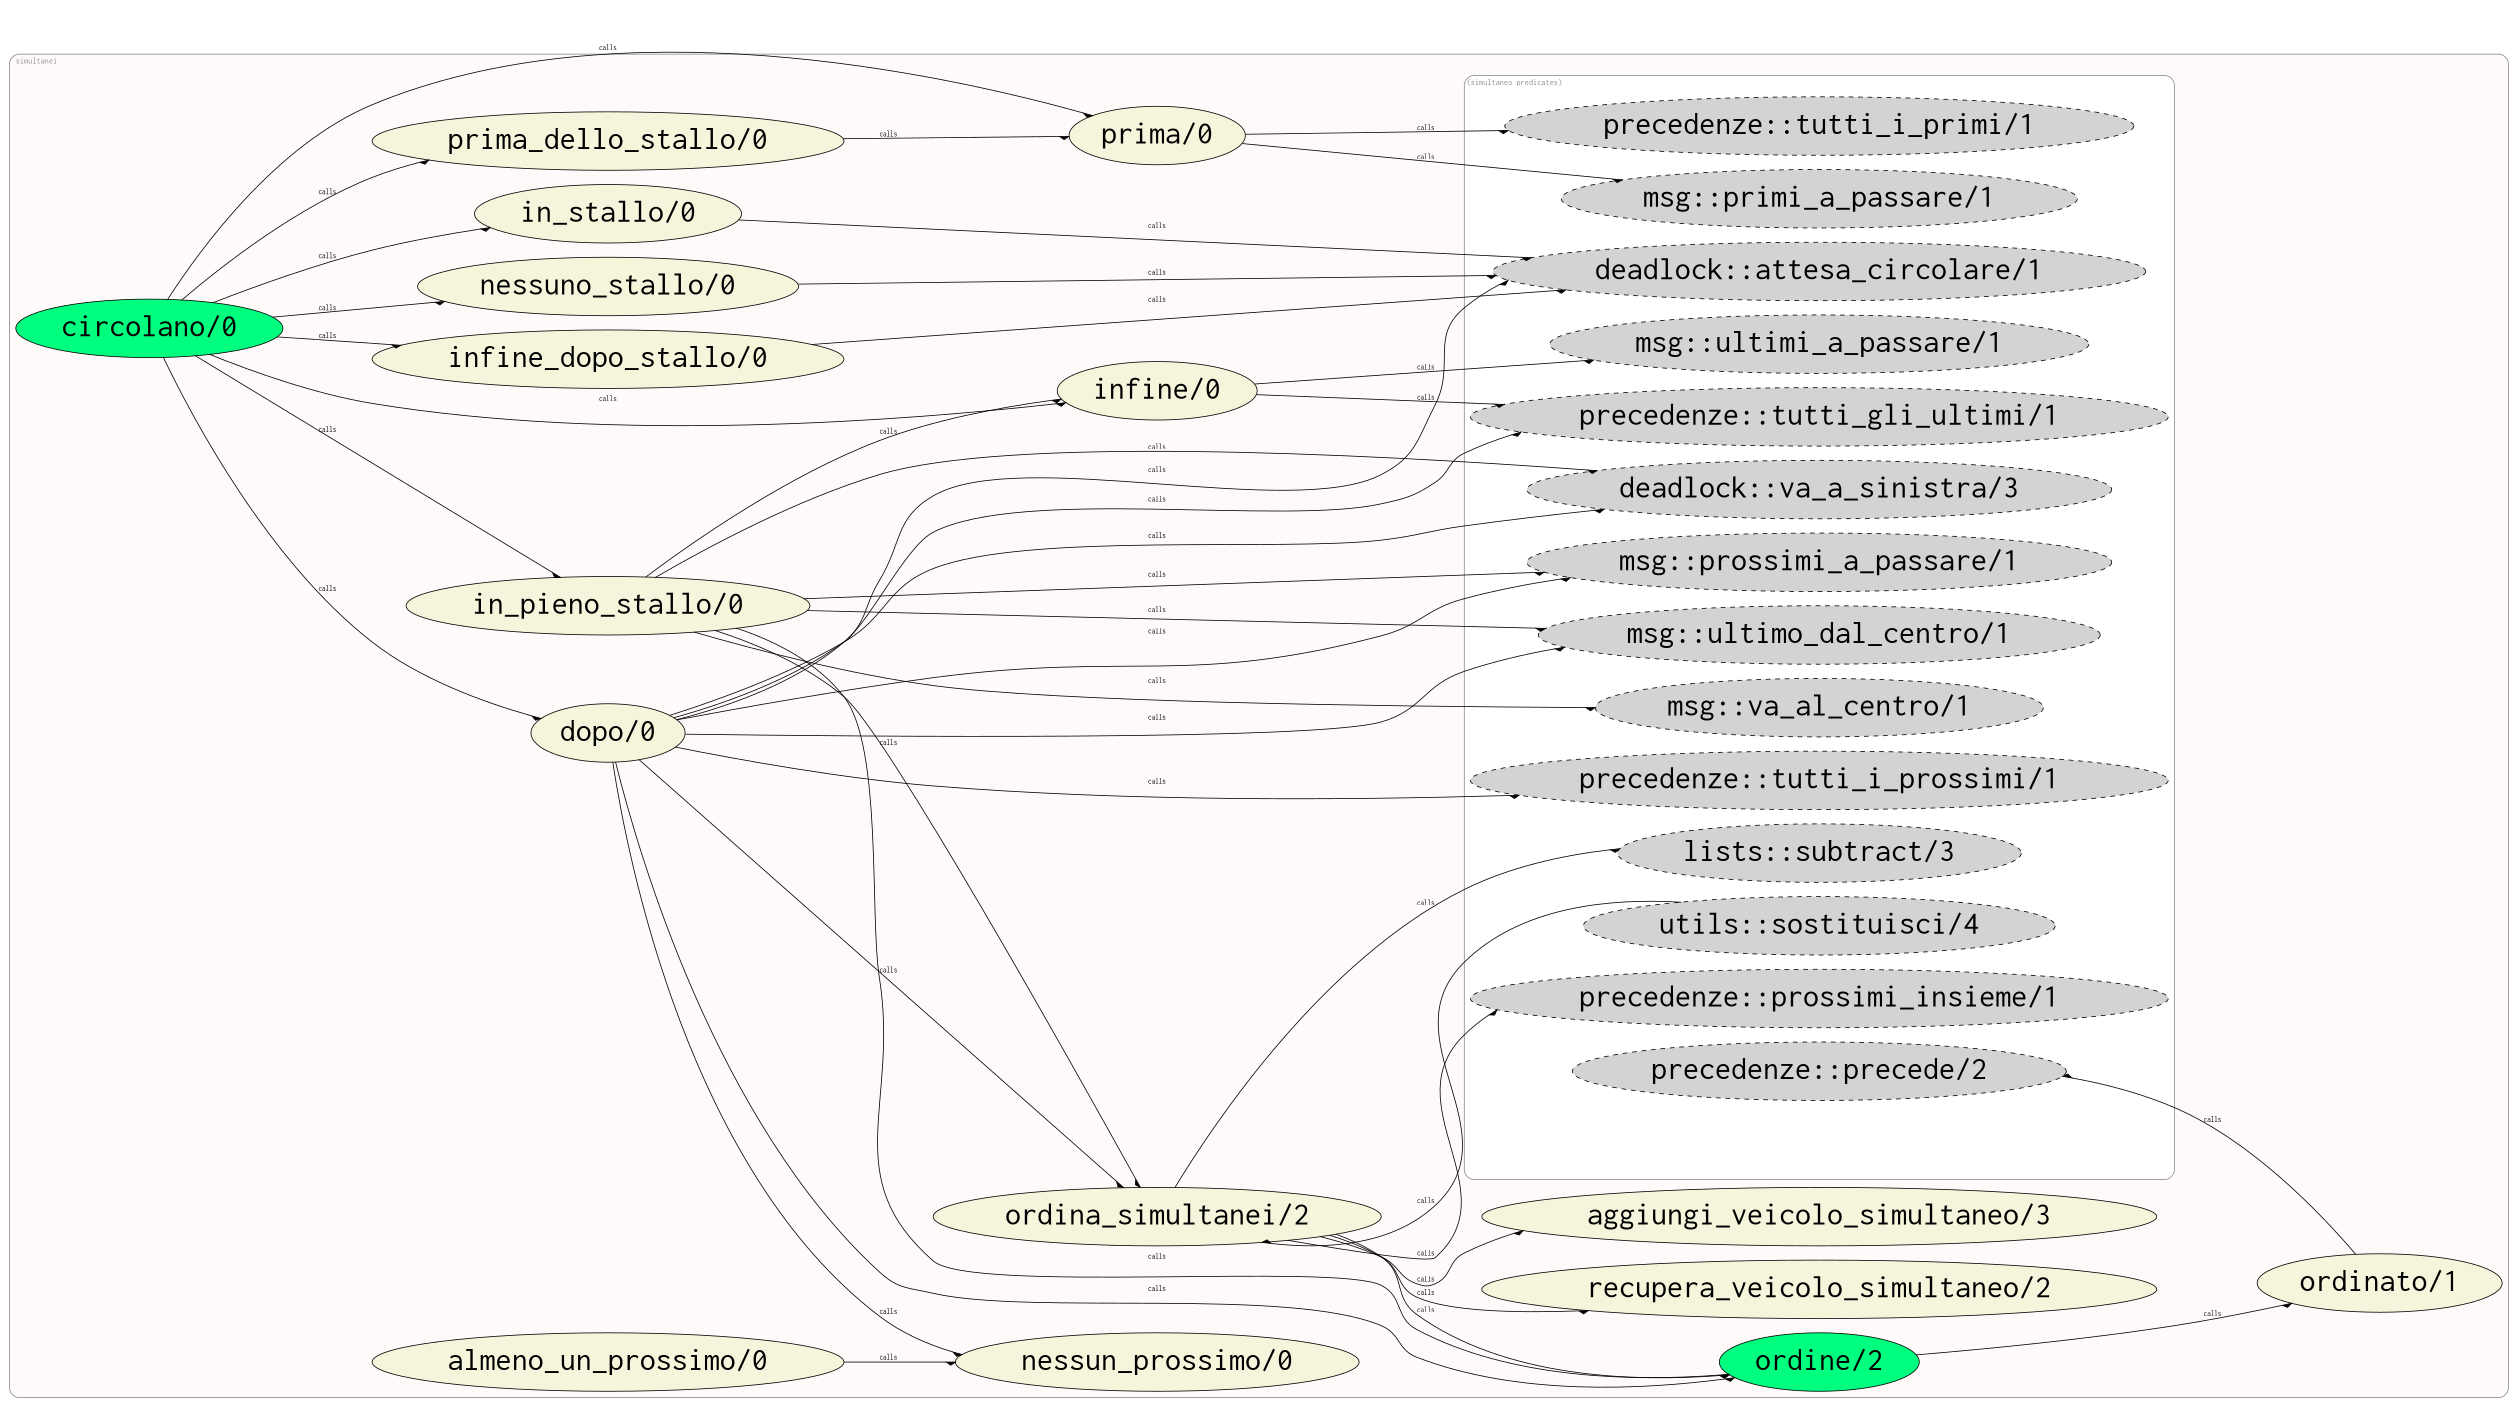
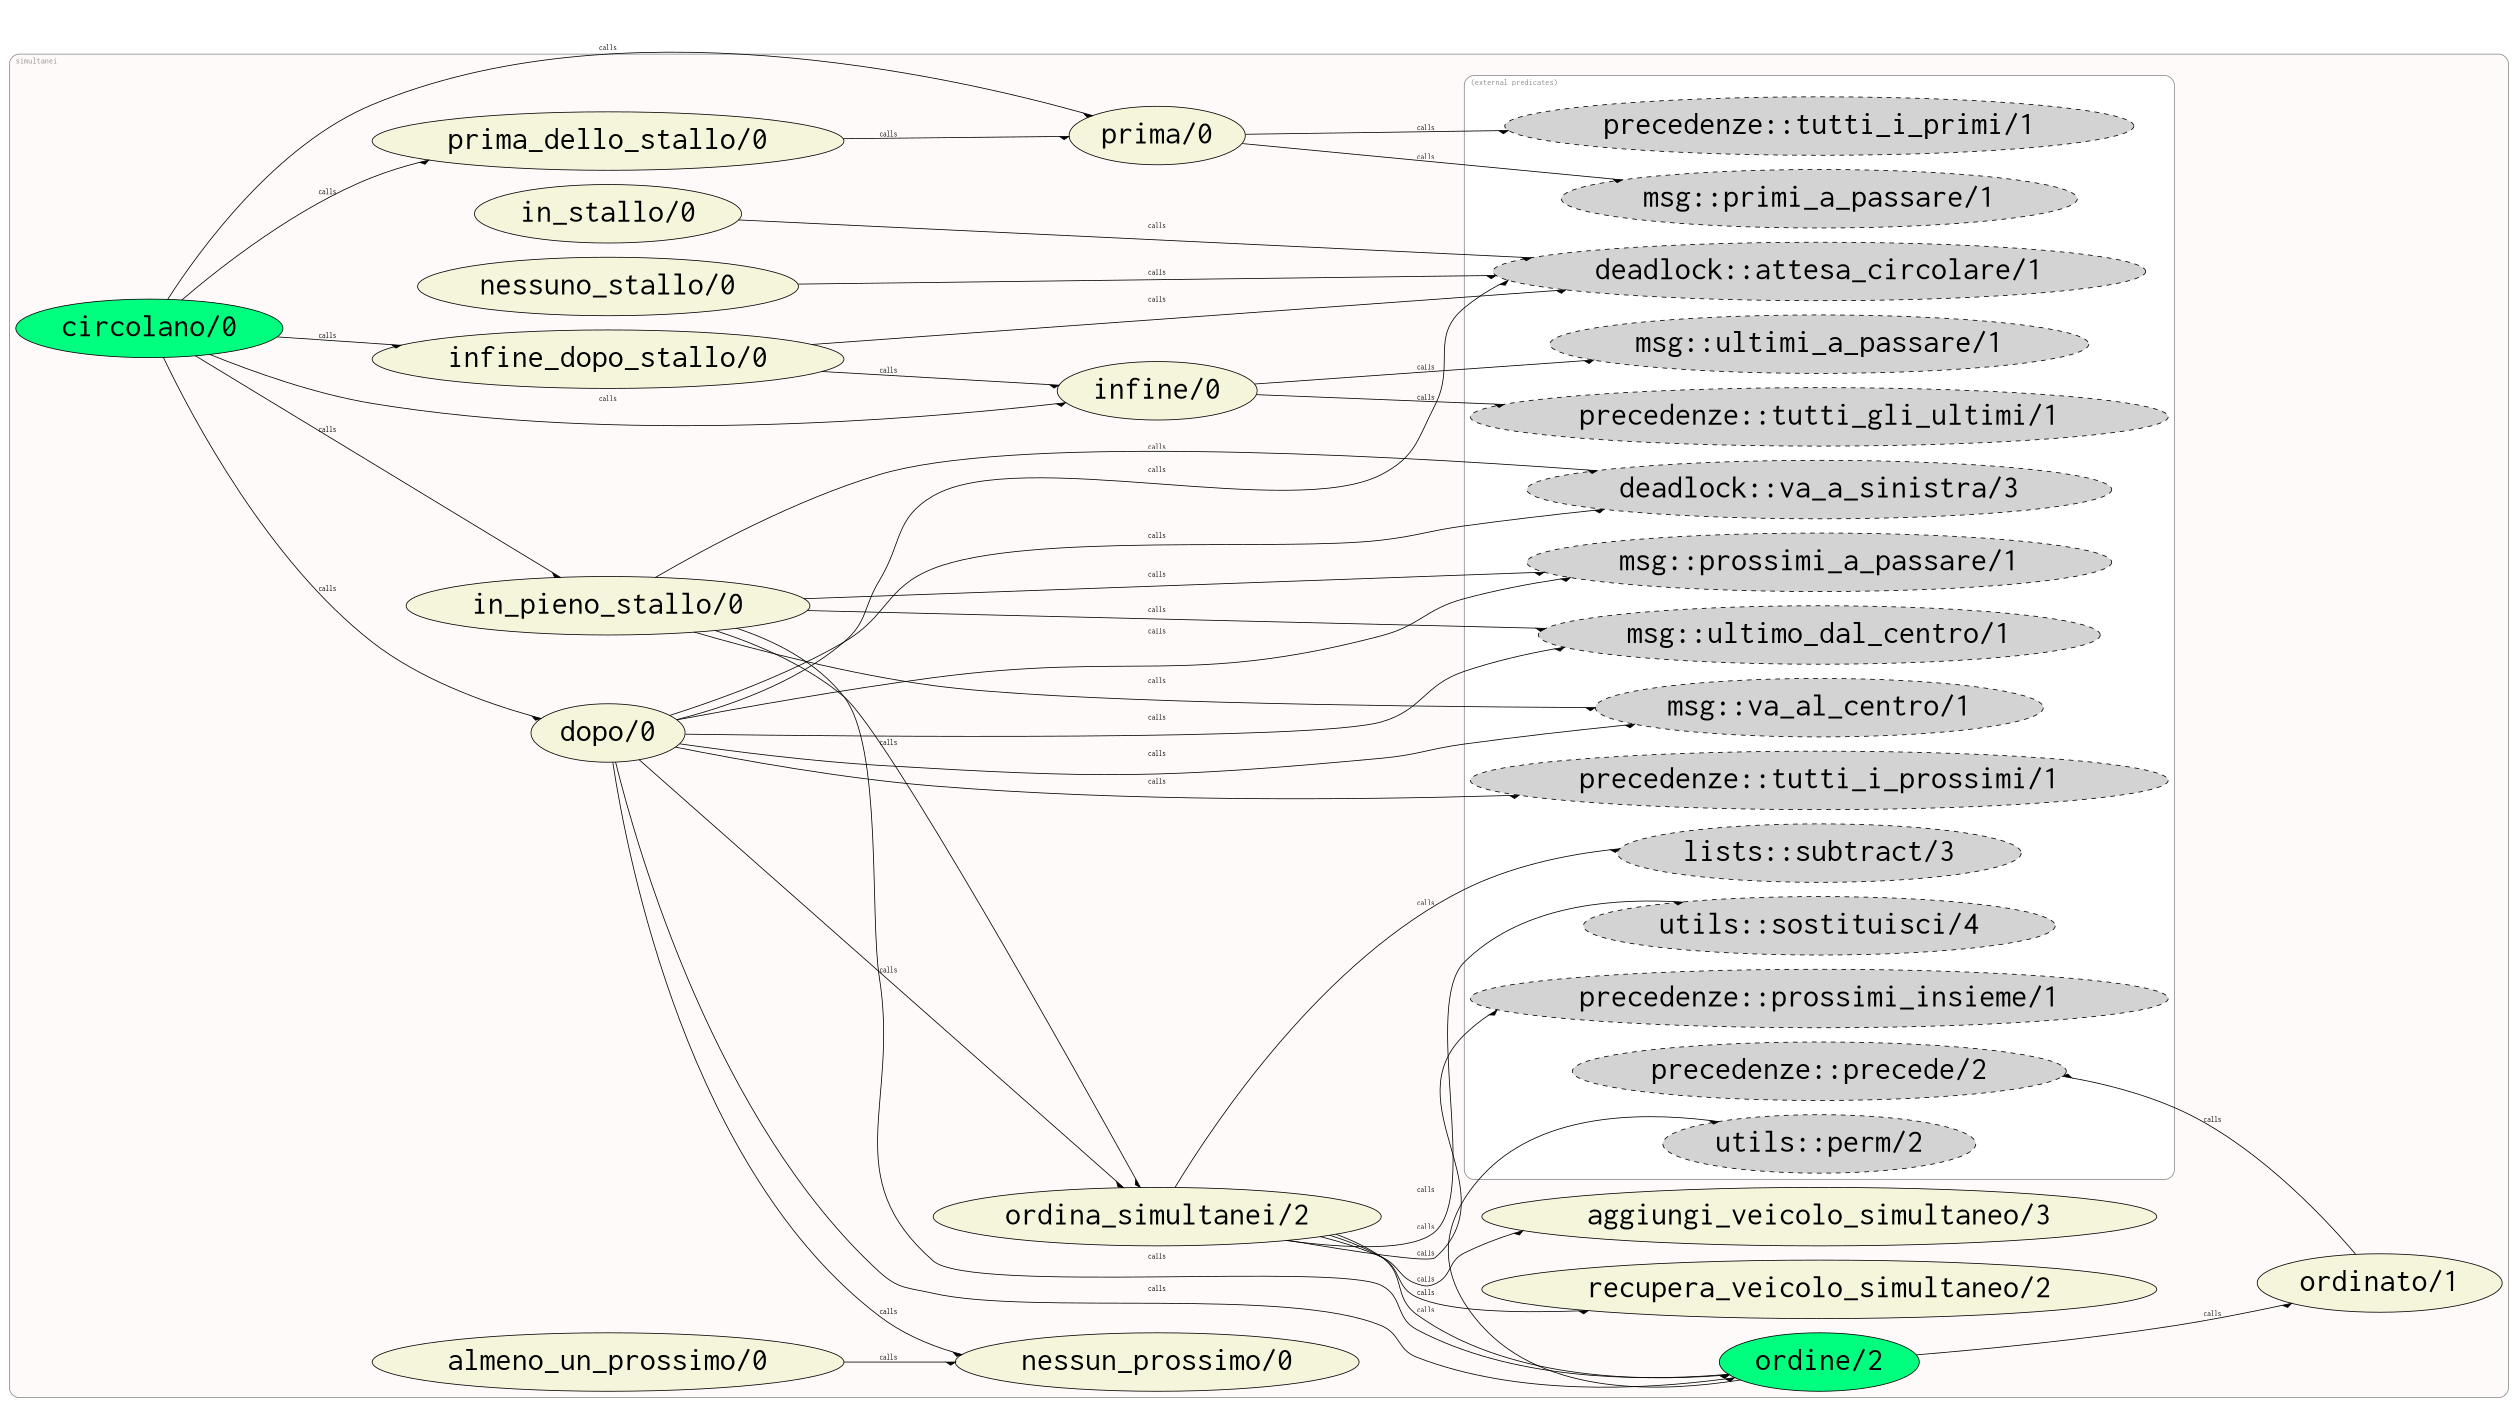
  digraph {
    clusterrank=local
    compound=true
    fontcolor=snow4
    fontname=Courier
    fontsize=10
    labeljust=l
    pack=true
    pencolor=snow4
    rankdir=LR
    ranksep=1.25
    splines=true
    node [fillcolor=lightgrey fontname=Courier fontsize=9 shape=ellipse style=filled]
    edge [arrowhead=rdiamond fontname=Courier fontsize=9]
    n1 [label=<<FONT POINT-SIZE="40"><![CDATA[precedenze::tutti_i_primi/1]]></FONT>> style="filled,dashed"]
    n2 [label=<<FONT POINT-SIZE="40"><![CDATA[msg::primi_a_passare/1]]></FONT>> style="filled,dashed"]
    n3 [label=<<FONT POINT-SIZE="40"><![CDATA[precedenze::tutti_i_prossimi/1]]></FONT>> style="filled,dashed"]
    n4 [label=<<FONT POINT-SIZE="40"><![CDATA[msg::prossimi_a_passare/1]]></FONT>> style="filled,dashed"]
    n5 [label=<<FONT POINT-SIZE="40"><![CDATA[deadlock::attesa_circolare/1]]></FONT>> style="filled,dashed"]
    n6 [label=<<FONT POINT-SIZE="40"><![CDATA[deadlock::va_a_sinistra/3]]></FONT>> style="filled,dashed"]
    n7 [label=<<FONT POINT-SIZE="40"><![CDATA[msg::va_al_centro/1]]></FONT>> style="filled,dashed"]
    n8 [label=<<FONT POINT-SIZE="40"><![CDATA[msg::ultimo_dal_centro/1]]></FONT>> style="filled,dashed"]
    n9 [label=<<FONT POINT-SIZE="40"><![CDATA[precedenze::prossimi_insieme/1]]></FONT>> style="filled,dashed"]
    n10 [label=<<FONT POINT-SIZE="40"><![CDATA[lists::subtract/3]]></FONT>> style="filled,dashed"]
    n11 [label=<<FONT POINT-SIZE="40"><![CDATA[utils::sostituisci/4]]></FONT>> style="filled,dashed"]
    n12 [label=<<FONT POINT-SIZE="40"><![CDATA[precedenze::tutti_gli_ultimi/1]]></FONT>> style="filled,dashed"]
    n13 [label=<<FONT POINT-SIZE="40"><![CDATA[msg::ultimi_a_passare/1]]></FONT>> style="filled,dashed"]
+   n14 [label=<<FONT POINT-SIZE="40"><![CDATA[utils::perm/2]]></FONT>> style="filled,dashed"]
    n15 [label=<<FONT POINT-SIZE="40"><![CDATA[precedenze::precede/2]]></FONT>> style="filled,dashed"]
    n16 [fillcolor=springgreen label=<<FONT POINT-SIZE="40"><![CDATA[circolano/0]]></FONT>>]
    n17 [fillcolor=beige label=<<FONT POINT-SIZE="40"><![CDATA[prima/0]]></FONT>>]
    n18 [fillcolor=beige label=<<FONT POINT-SIZE="40"><![CDATA[dopo/0]]></FONT>>]
    n19 [fillcolor=beige label=<<FONT POINT-SIZE="40"><![CDATA[prima_dello_stallo/0]]></FONT>>]
    n20 [fillcolor=beige label=<<FONT POINT-SIZE="40"><![CDATA[in_pieno_stallo/0]]></FONT>>]
    n21 [fillcolor=beige label=<<FONT POINT-SIZE="40"><![CDATA[infine_dopo_stallo/0]]></FONT>>]
    n22 [fillcolor=beige label=<<FONT POINT-SIZE="40"><![CDATA[nessuno_stallo/0]]></FONT>>]
    n23 [fillcolor=beige label=<<FONT POINT-SIZE="40"><![CDATA[in_stallo/0]]></FONT>>]
    n24 [fillcolor=beige label=<<FONT POINT-SIZE="40"><![CDATA[infine/0]]></FONT>>]
    n25 [fillcolor=springgreen label=<<FONT POINT-SIZE="40"><![CDATA[ordine/2]]></FONT>>]
    n26 [fillcolor=beige label=<<FONT POINT-SIZE="40"><![CDATA[ordinato/1]]></FONT>>]
    n27 [fillcolor=beige label=<<FONT POINT-SIZE="40"><![CDATA[nessun_prossimo/0]]></FONT>>]
    n28 [fillcolor=beige label=<<FONT POINT-SIZE="40"><![CDATA[ordina_simultanei/2]]></FONT>>]
    n29 [fillcolor=beige label=<<FONT POINT-SIZE="40"><![CDATA[almeno_un_prossimo/0]]></FONT>>]
    n30 [fillcolor=beige label=<<FONT POINT-SIZE="40"><![CDATA[recupera_veicolo_simultaneo/2]]></FONT>>]
    n31 [fillcolor=beige label=<<FONT POINT-SIZE="40"><![CDATA[aggiungi_veicolo_simultaneo/3]]></FONT>>]
    subgraph cluster_1 {
      bgcolor=snow
      label=simultanei
      style=rounded
      n16
      n17
      n18
      n19
      n20
      n21
      n22
      n23
      n24
      n25
      n26
      n27
      n28
      n29
      n30
      n31
      subgraph cluster_2 {
        bgcolor=white
-       label="(simultaneo predicates)"
+       label="(external predicates)"
        style=rounded
        n1
        n2
        n3
        n4
        n5
        n6
        n7
        n8
        n9
        n10
        n11
        n12
        n13
+       n14
        n15
      }
    }
    n16 -> n17 [label=<<![CDATA[calls]]><BR/>>]
    n16 -> n18 [label=<<![CDATA[calls]]><BR/>>]
    n16 -> n19 [label=<<![CDATA[calls]]><BR/>>]
    n16 -> n20 [label=<<![CDATA[calls]]><BR/>>]
    n16 -> n21 [label=<<![CDATA[calls]]><BR/>>]
-   n16 -> n22 [label=<<![CDATA[calls]]><BR/>>]
-   n16 -> n23 [label=<<![CDATA[calls]]><BR/>>]
    n16 -> n24 [label=<<![CDATA[calls]]><BR/>>]
    n17 -> n1 [label=<<![CDATA[calls]]><BR/>>]
    n17 -> n2 [label=<<![CDATA[calls]]><BR/>>]
    n18 -> n3 [label=<<![CDATA[calls]]><BR/>>]
    n18 -> n4 [label=<<![CDATA[calls]]><BR/>>]
    n18 -> n5 [label=<<![CDATA[calls]]><BR/>>]
    n18 -> n6 [label=<<![CDATA[calls]]><BR/>>]
-   n18 -> n12 [label=<<![CDATA[calls]]><BR/>>]
+   n18 -> n7 [label=<<![CDATA[calls]]><BR/>>]
    n18 -> n8 [label=<<![CDATA[calls]]><BR/>>]
    n18 -> n25 [label=<<![CDATA[calls]]><BR/>>]
    n18 -> n27 [label=<<![CDATA[calls]]><BR/>>]
    n18 -> n28 [label=<<![CDATA[calls]]><BR/>>]
    n19 -> n17 [label=<<![CDATA[calls]]><BR/>>]
    n20 -> n4 [label=<<![CDATA[calls]]><BR/>>]
    n20 -> n6 [label=<<![CDATA[calls]]><BR/>>]
    n20 -> n7 [label=<<![CDATA[calls]]><BR/>>]
    n20 -> n8 [label=<<![CDATA[calls]]><BR/>>]
    n20 -> n25 [label=<<![CDATA[calls]]><BR/>>]
    n20 -> n28 [label=<<![CDATA[calls]]><BR/>>]
    n21 -> n5 [label=<<![CDATA[calls]]><BR/>>]
-   n20 -> n24 [label=<<![CDATA[calls]]><BR/>>]
+   n21 -> n24 [label=<<![CDATA[calls]]><BR/>>]
    n22 -> n5 [label=<<![CDATA[calls]]><BR/>>]
    n23 -> n5 [label=<<![CDATA[calls]]><BR/>>]
    n24 -> n12 [label=<<![CDATA[calls]]><BR/>>]
    n24 -> n13 [label=<<![CDATA[calls]]><BR/>>]
+   n25 -> n14 [label=<<![CDATA[calls]]><BR/>>]
    n25 -> n26 [label=<<![CDATA[calls]]><BR/>>]
    n26 -> n15 [label=<<![CDATA[calls]]><BR/>>]
    n28 -> n9 [label=<<![CDATA[calls]]><BR/>>]
    n28 -> n10 [label=<<![CDATA[calls]]><BR/>>]
-   n11 -> n28 [label=<<![CDATA[calls]]><BR/>>]
+   n28 -> n11 [label=<<![CDATA[calls]]><BR/>>]
    n28 -> n25 [label=<<![CDATA[calls]]><BR/>>]
    n28 -> n30 [label=<<![CDATA[calls]]><BR/>>]
    n28 -> n31 [label=<<![CDATA[calls]]><BR/>>]
    n29 -> n27 [label=<<![CDATA[calls]]><BR/>>]
  }
